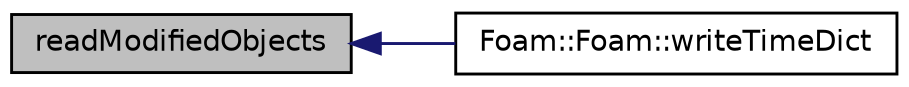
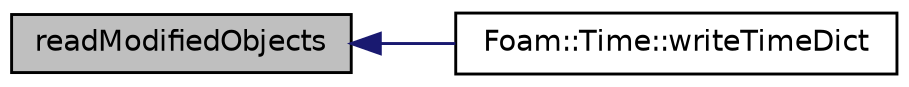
  digraph {
    rankdir=LR
    node [color=black fontname=Helvetica fontsize=10 shape=record]
    n1 [fillcolor=grey75 fontcolor=black height=0.2 label=readModifiedObjects style=filled width=0.4]
-   n2 [height=0.2 label="Foam::Foam::writeTimeDict" width=0.4]
+   n2 [height=0.2 label="Foam::Time::writeTimeDict" width=0.4]
    n1 -> n2 [color=midnightblue dir=back fontname=Helvetica fontsize=10 labelfontname=Helvetica labelfontsize=10 style=solid]
  }
